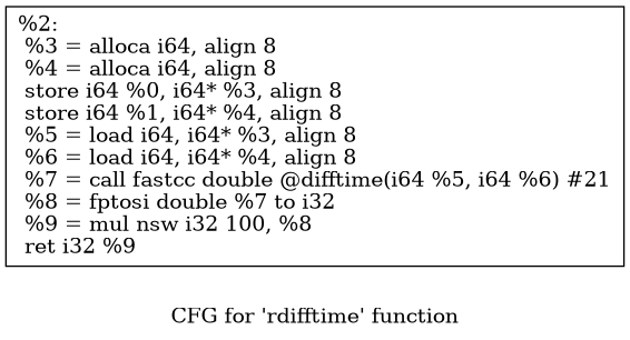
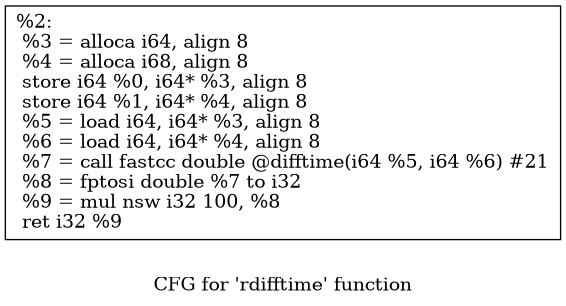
  digraph {
    label="CFG for 'rdifftime' function"
-   n1 [label="{%2:\l  %3 = alloca i64, align 8\l  %4 = alloca i64, align 8\l  store i64 %0, i64* %3, align 8\l  store i64 %1, i64* %4, align 8\l  %5 = load i64, i64* %3, align 8\l  %6 = load i64, i64* %4, align 8\l  %7 = call fastcc double @difftime(i64 %5, i64 %6) #21\l  %8 = fptosi double %7 to i32\l  %9 = mul nsw i32 100, %8\l  ret i32 %9\l}" shape=record]
+   n1 [label="{%2:\l  %3 = alloca i64, align 8\l  %4 = alloca i68, align 8\l  store i64 %0, i64* %3, align 8\l  store i64 %1, i64* %4, align 8\l  %5 = load i64, i64* %3, align 8\l  %6 = load i64, i64* %4, align 8\l  %7 = call fastcc double @difftime(i64 %5, i64 %6) #21\l  %8 = fptosi double %7 to i32\l  %9 = mul nsw i32 100, %8\l  ret i32 %9\l}" shape=record]
  }
